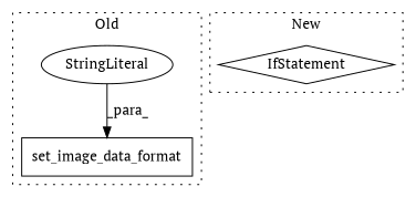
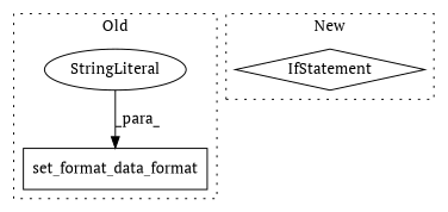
  digraph {
    fontname="PT Serif"
    node [fontname="PT Serif"]
-   n1 [a=32 l="22,1" label=set_image_data_format s="6184,6221" shape=box]
+   n1 [a=32 l="22,1" label=set_format_data_format s="6184,6221" shape=box]
    n2 [a=45 l=15 label=StringLiteral s=6206 shape=ellipse]
    n3 [a=25 l=3 label=IfStatement s=5968 shape=diamond]
    subgraph cluster_1 {
      label=Old
      style=dotted
      n1
      n2
    }
    subgraph cluster_2 {
      label=New
      style=dotted
      n3
    }
    n2 -> n1 [label=_para_ fontname="PT Serif"]
  }
